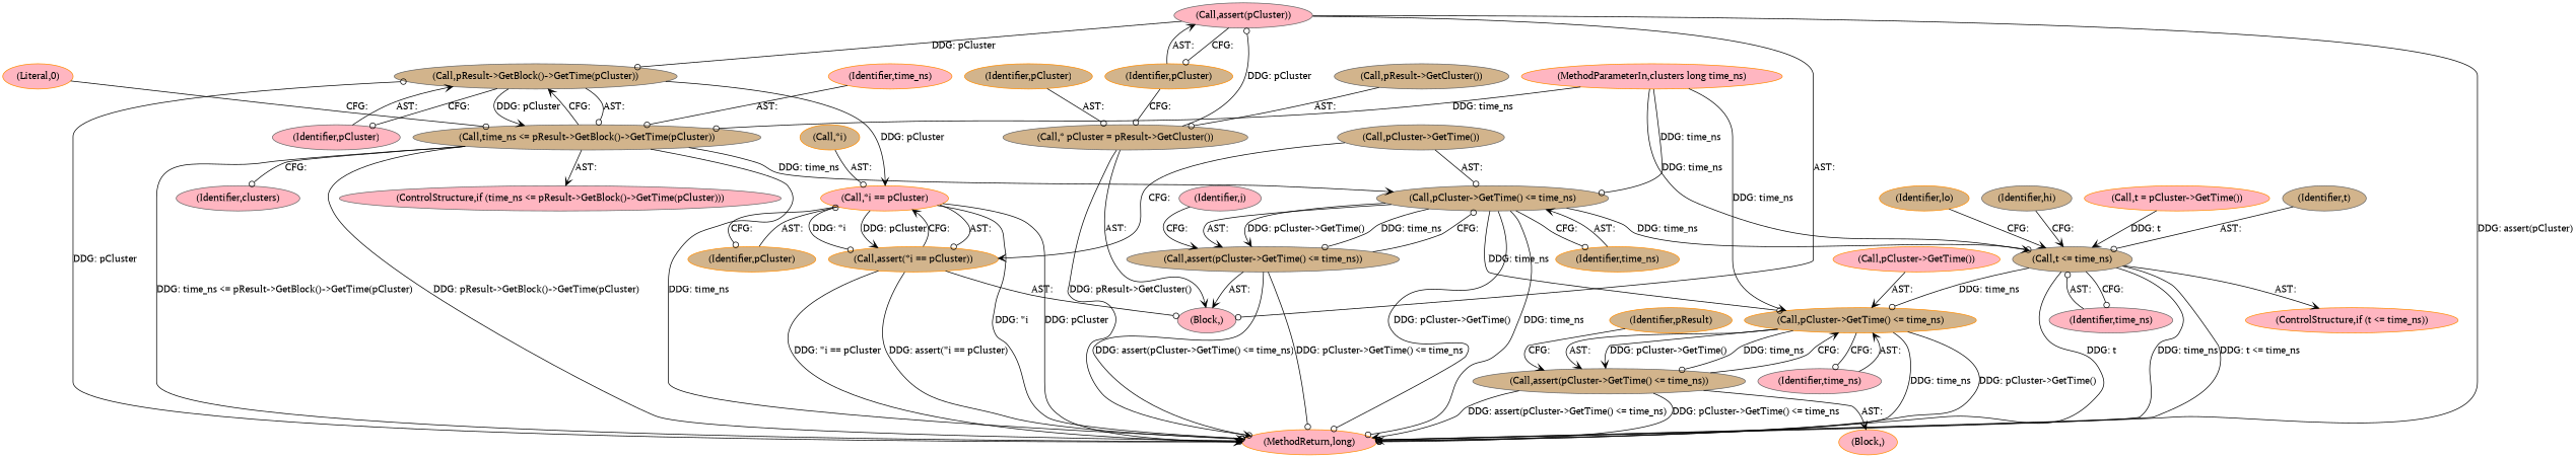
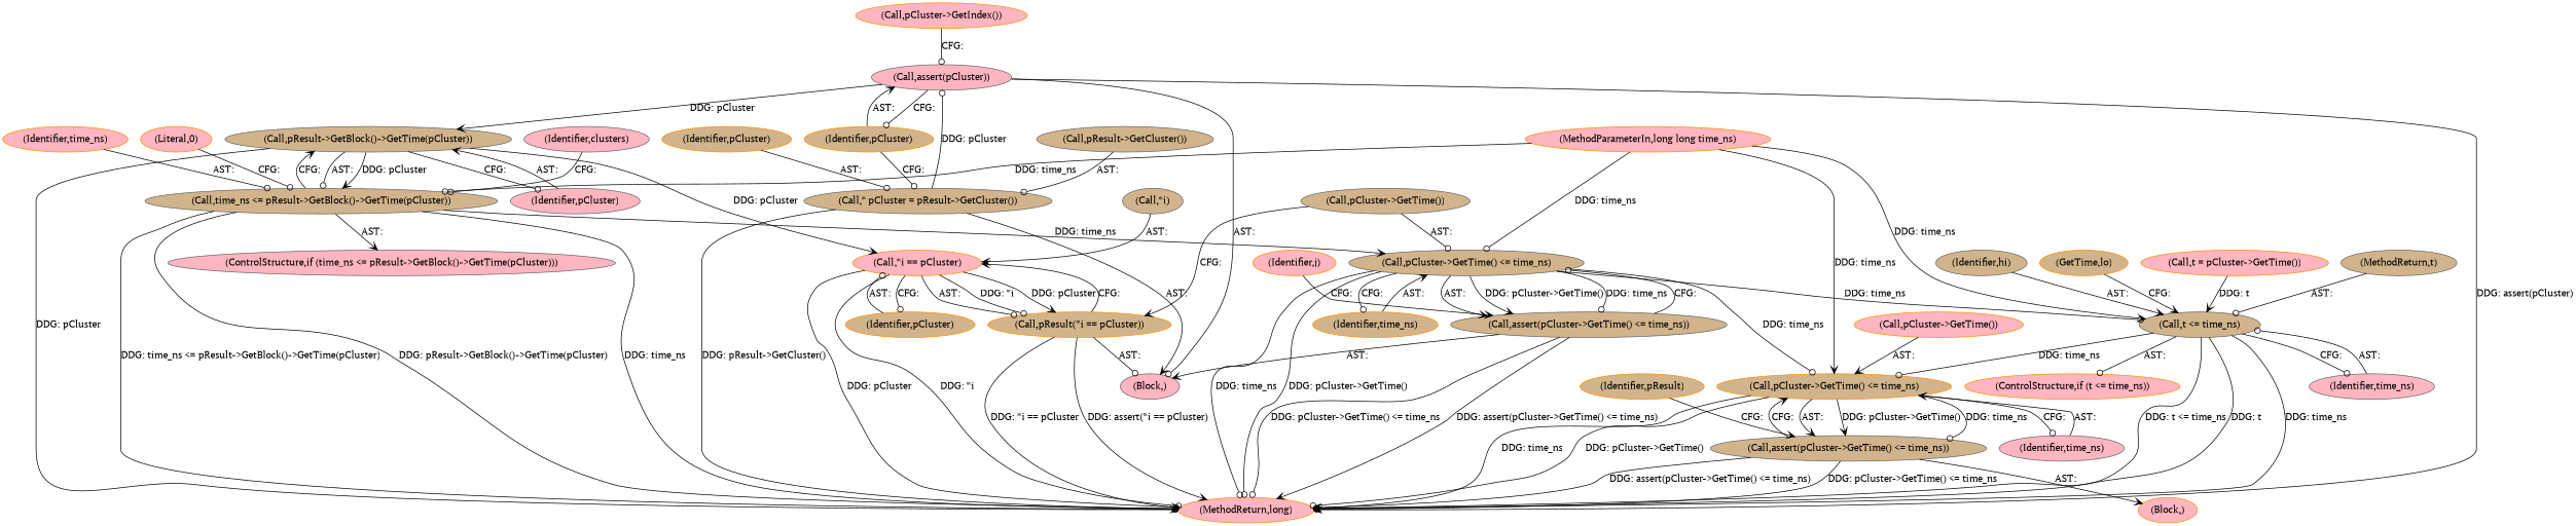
  digraph {
    fontname="PT Serif"
    node [color=darkorange fillcolor=tan fontname="PT Serif" style=filled]
    edge [arrowhead=odot fontname="PT Serif"]
    n1 [color=gray40 fillcolor=lightpink label="(Call,assert(pCluster))"]
    n2 [color=gray40 label="(Call,pResult->GetBlock()->GetTime(pCluster))"]
    n3 [color=gray40 fillcolor=lightpink label="(Block,)"]
    n4 [label="(Identifier,pCluster)"]
    n5 [fillcolor=lightpink label="(MethodReturn,long)"]
    n6 [color=gray40 label="(Call,time_ns <= pResult->GetBlock()->GetTime(pCluster))"]
    n7 [fillcolor=lightpink label="(Call,*i == pCluster)"]
    n8 [color=gray40 fillcolor=lightpink label="(Identifier,pCluster)"]
    n9 [color=gray40 label="(Call,* pCluster = pResult->GetCluster())"]
    n10 [color=gray40 label="(Call,pResult->GetCluster())"]
    n11 [color=gray40 label="(Call,pCluster->GetTime() <= time_ns)"]
    n12 [color=gray40 fillcolor=lightpink label="(ControlStructure,if (time_ns <= pResult->GetBlock()->GetTime(pCluster)))"]
-   n13 [label="(Call,assert(*i == pCluster))"]
+   n13 [label="(Call,pResult(*i == pCluster))"]
    n14 [label="(Identifier,pCluster)"]
    n15 [color=gray40 label="(Call,assert(pCluster->GetTime() <= time_ns))"]
    n16 [color=gray40 label="(Call,t <= time_ns)"]
    n17 [label="(Call,pCluster->GetTime() <= time_ns)"]
    n18 [label="(Identifier,time_ns)"]
    n19 [color=gray40 fillcolor=lightpink label="(Identifier,time_ns)"]
    n20 [fillcolor=lightpink label="(ControlStructure,if (t <= time_ns))"]
    n21 [color=gray40 label="(Call,assert(pCluster->GetTime() <= time_ns))"]
    n22 [color=gray40 fillcolor=lightpink label="(Identifier,time_ns)"]
    n23 [fillcolor=lightpink label="(Block,)"]
-   n24 [label="(Identifier,lo)"]
-   n25 [label="(Call,*i)"]
+   n24 [label="(GetTime,lo)"]
+   n25 [color=gray40 label="(Call,*i)"]
    n26 [fillcolor=lightpink label="(Identifier,time_ns)"]
+   n27 [fillcolor=lightpink label="(Call,pCluster->GetIndex())"]
    n28 [fillcolor=lightpink label="(Call,t = pCluster->GetTime())"]
-   n29 [color=gray40 label="(Identifier,t)"]
+   n29 [color=gray40 label="(MethodReturn,t)"]
    n30 [fillcolor=lightpink label="(Literal,0)"]
    n31 [fillcolor=lightpink label="(Call,pCluster->GetTime())"]
-   n32 [fillcolor=lightpink label="(MethodParameterIn,clusters long time_ns)"]
+   n32 [fillcolor=lightpink label="(MethodParameterIn,long long time_ns)"]
    n33 [color=gray40 fillcolor=lightpink label="(Identifier,clusters)"]
-   n34 [color=gray40 fillcolor=lightpink label="(Identifier,j)"]
+   n34 [fillcolor=lightpink label="(Identifier,j)"]
    n35 [color=gray40 label="(Identifier,hi)"]
    n36 [label="(Identifier,pResult)"]
    n37 [color=gray40 label="(Call,pCluster->GetTime())"]
    n38 [label="(Identifier,pCluster)"]
-   n1 -> n2 [label="DDG: pCluster"]
+   n1 -> n2 [arrowhead=vee label="DDG: pCluster"]
    n1 -> n3 [label="AST: "]
    n1 -> n4 [label="CFG: "]
-   n1 -> n5 [label="DDG: assert(pCluster)"]
-   n5 -> n2 [label="DDG: pCluster"]
+   n1 -> n5 [arrowhead=vee label="DDG: assert(pCluster)"]
+   n2 -> n5 [label="DDG: pCluster"]
    n2 -> n6 [label="AST: "]
    n2 -> n6 [arrowhead=vee label="DDG: pCluster"]
    n2 -> n7 [arrowhead=vee label="DDG: pCluster"]
    n2 -> n8 [label="CFG: "]
    n4 -> n1 [arrowhead=vee label="AST: "]
    n4 -> n9 [label="CFG: "]
    n6 -> n2 [arrowhead=vee label="CFG: "]
    n6 -> n5 [label="DDG: pResult->GetBlock()->GetTime(pCluster)"]
    n6 -> n5 [label="DDG: time_ns"]
    n6 -> n5 [arrowhead=vee label="DDG: time_ns <= pResult->GetBlock()->GetTime(pCluster)"]
    n6 -> n11 [arrowhead=vee label="DDG: time_ns"]
    n6 -> n12 [arrowhead=vee label="AST: "]
    n7 -> n5 [arrowhead=vee label="DDG: pCluster"]
    n7 -> n5 [label="DDG: *i"]
    n7 -> n13 [label="AST: "]
    n7 -> n13 [label="DDG: *i"]
    n7 -> n13 [arrowhead=vee label="DDG: pCluster"]
    n7 -> n14 [label="CFG: "]
    n8 -> n2 [arrowhead=vee label="AST: "]
    n9 -> n1 [label="DDG: pCluster"]
    n9 -> n3 [arrowhead=vee label="AST: "]
    n9 -> n5 [label="DDG: pResult->GetCluster()"]
    n10 -> n9 [label="AST: "]
    n11 -> n5 [label="DDG: time_ns"]
    n11 -> n5 [label="DDG: pCluster->GetTime()"]
    n11 -> n15 [arrowhead=vee label="AST: "]
    n11 -> n15 [arrowhead=vee label="DDG: pCluster->GetTime()"]
    n11 -> n15 [label="DDG: time_ns"]
    n11 -> n16 [label="DDG: time_ns"]
    n11 -> n17 [label="DDG: time_ns"]
    n11 -> n18 [label="CFG: "]
    n13 -> n3 [label="AST: "]
    n13 -> n5 [arrowhead=vee label="DDG: assert(*i == pCluster)"]
    n13 -> n5 [label="DDG: *i == pCluster"]
    n13 -> n7 [arrowhead=vee label="CFG: "]
    n14 -> n7 [label="AST: "]
    n15 -> n3 [arrowhead=vee label="AST: "]
    n15 -> n5 [arrowhead=vee label="DDG: assert(pCluster->GetTime() <= time_ns)"]
    n15 -> n5 [label="DDG: pCluster->GetTime() <= time_ns"]
    n15 -> n11 [label="CFG: "]
    n16 -> n5 [label="DDG: time_ns"]
    n16 -> n5 [label="DDG: t <= time_ns"]
    n16 -> n5 [label="DDG: t"]
    n16 -> n17 [label="DDG: time_ns"]
    n16 -> n19 [label="CFG: "]
-   n16 -> n20 [arrowhead=vee label="AST: "]
+   n16 -> n20 [label="AST: "]
    n17 -> n5 [arrowhead=vee label="DDG: time_ns"]
    n17 -> n5 [label="DDG: pCluster->GetTime()"]
    n17 -> n21 [arrowhead=vee label="AST: "]
    n17 -> n21 [arrowhead=vee label="DDG: pCluster->GetTime()"]
    n17 -> n21 [label="DDG: time_ns"]
    n17 -> n22 [label="CFG: "]
    n18 -> n11 [arrowhead=vee label="AST: "]
    n19 -> n16 [label="AST: "]
    n21 -> n5 [label="DDG: pCluster->GetTime() <= time_ns"]
    n21 -> n5 [arrowhead=vee label="DDG: assert(pCluster->GetTime() <= time_ns)"]
    n21 -> n17 [arrowhead=vee label="CFG: "]
    n21 -> n23 [arrowhead=vee label="AST: "]
    n22 -> n17 [arrowhead=vee label="AST: "]
    n24 -> n16 [arrowhead=vee label="CFG: "]
-   n25 -> n7 [label="AST: "]
+   n25 -> n7 [arrowhead=vee label="AST: "]
    n26 -> n6 [label="AST: "]
+   n27 -> n1 [label="CFG: "]
    n28 -> n16 [arrowhead=vee label="DDG: t"]
    n29 -> n16 [label="AST: "]
    n30 -> n6 [label="CFG: "]
    n31 -> n17 [arrowhead=vee label="AST: "]
    n32 -> n6 [label="DDG: time_ns"]
    n32 -> n11 [label="DDG: time_ns"]
    n32 -> n16 [arrowhead=vee label="DDG: time_ns"]
    n32 -> n17 [arrowhead=vee label="DDG: time_ns"]
-   n6 -> n33 [label="CFG: "]
+   n33 -> n6 [label="CFG: "]
    n34 -> n15 [arrowhead=vee label="CFG: "]
-   n35 -> n16 [arrowhead=vee label="CFG: "]
+   n35 -> n16 [arrowhead=vee label="AST: "]
    n36 -> n21 [arrowhead=vee label="CFG: "]
    n37 -> n11 [label="AST: "]
    n37 -> n13 [arrowhead=vee label="CFG: "]
    n38 -> n9 [label="AST: "]
  }
